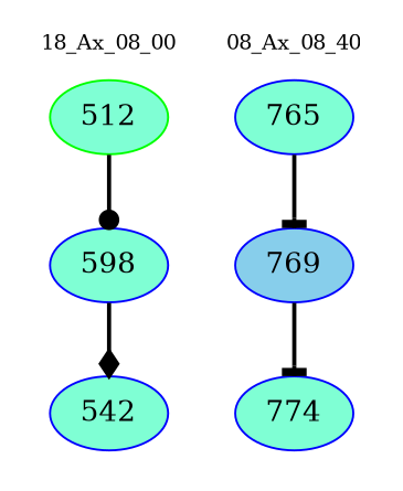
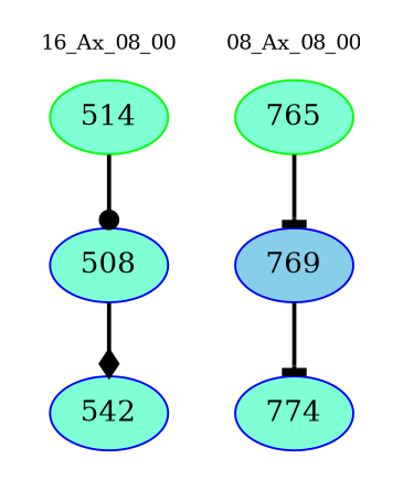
  digraph {
    node [color=blue fillcolor=aquamarine style=filled]
    edge [arrowhead=tee color=black style=bold]
-   n1 [color=green label=512]
-   n2 [label=598]
+   n1 [color=green label=514]
+   n2 [label=508]
    n3 [label=542]
-   n4 [label=765]
+   n4 [color=green label=765]
    n5 [fillcolor=skyblue label=769]
    n6 [label=774]
    subgraph cluster_1 {
      color=white
      fontsize=10
-     label="18_Ax_08_00"
+     label="16_Ax_08_00"
      n1
      n2
      n3
    }
    subgraph cluster_2 {
      color=white
      fontsize=10
-     label="08_Ax_08_40"
+     label="08_Ax_08_00"
      n4
      n5
      n6
    }
    n1 -> n2 [arrowhead=dot]
    n2 -> n3 [arrowhead=diamond]
    n4 -> n5
    n5 -> n6
  }
